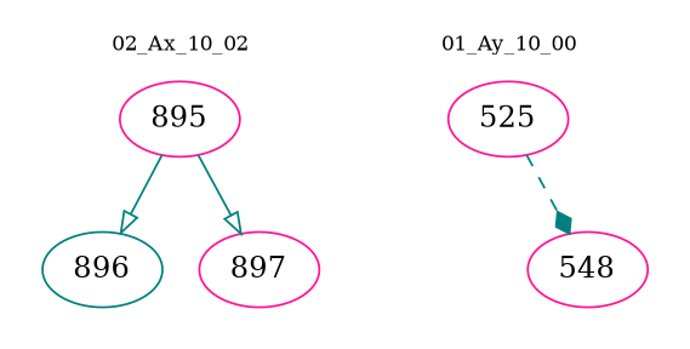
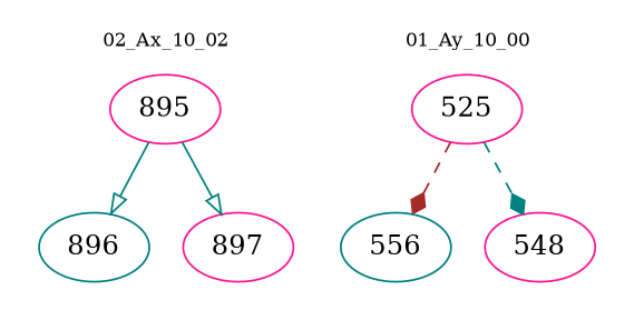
  digraph {
    fontname="DejaVu Serif"
    node [color=deeppink fontname="DejaVu Serif"]
    edge [arrowhead=onormal color=teal fontname="DejaVu Serif" style=solid]
    n1 [label=895]
    n2 [color=teal label=896]
    n3 [label=897]
    n4 [label=525]
+   n5 [color=teal label=556]
    n6 [label=548]
    subgraph cluster_1 {
      color=white
      fontsize=10
      label="02_Ax_10_02"
      n1
      n2
      n3
    }
    subgraph cluster_2 {
      color=white
      fontsize=10
      label="01_Ay_10_00"
      n4
+     n5
      n6
    }
    n1 -> n2
    n1 -> n3
+   n4 -> n5 [arrowhead=diamond color=brown style=dashed]
    n4 -> n6 [arrowhead=diamond style=dashed]
  }
